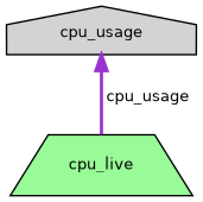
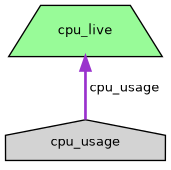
  digraph {
    node [color=black fontname=Helvetica fontsize=10 style=filled]
    n1 [fillcolor=palegreen fontcolor=black height=0.2 label=cpu_live shape=trapezium width=0.4]
    n2 [fillcolor=lightgrey height=0.2 label=cpu_usage shape=house width=0.4]
-   n2 -> n1 [color=darkorchid3 dir=back fontname=Helvetica fontsize=10 label=" cpu_usage" labelfontname=Helvetica labelfontsize=10 style=bold]
+   n1 -> n2 [color=darkorchid3 dir=back fontname=Helvetica fontsize=10 label=" cpu_usage" labelfontname=Helvetica labelfontsize=10 style=bold]
  }
